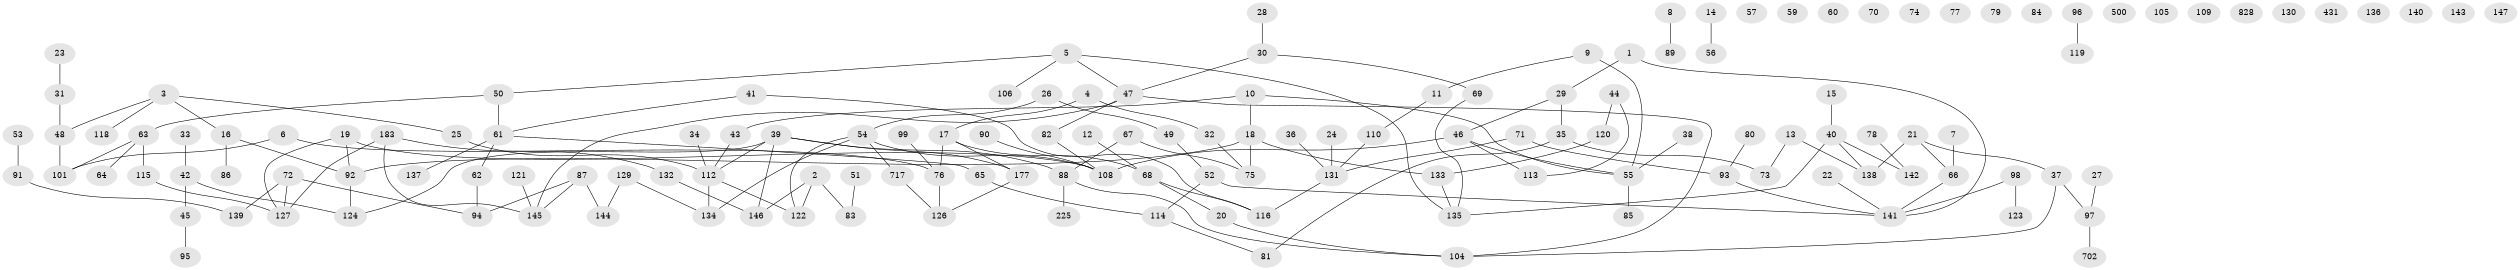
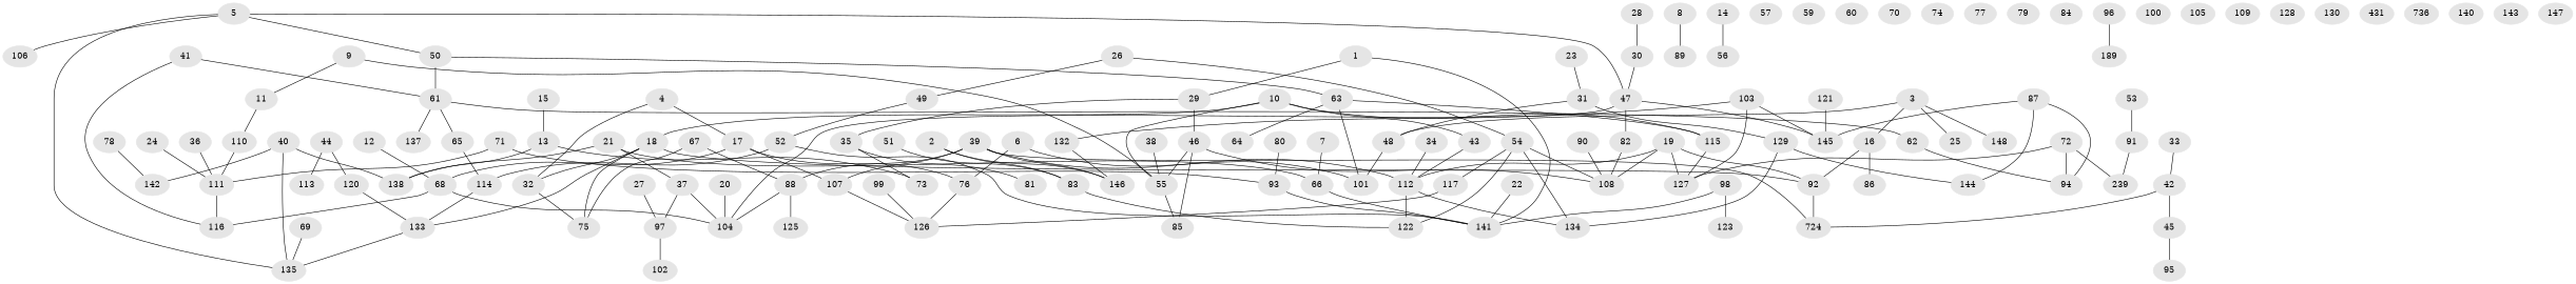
  graph {
    node [color=gray90 style=filled]
    1
    29
    141
    35
    46
    2
    146
    83
    51
    3
    16
    25
    48
-   118
+   118 [label=148]
    86
    92
    112
    101
    4
    17
    32
    76
    68
-   107 [label=177]
+   107
    75
    5
    47
    50
    106
    135
    104
    82
    145
    61
    63
    6
    126
    7
    66
    8
    89
    9
    11
    55
    110
    85
    10
    18
    43
    115
    133
    127
-   111 [label=131]
+   111
    12
    116
    13
    73
    138
    14
    56
    15
    40
    142
-   124
+   124 [label=724]
    19
    108
    20
    21
    37
    97
    22
    23
    31
    129
    24
    122
    134
    26
    49
    54
    52
-   117 [label=717]
+   117
    27
-   102 [label=702]
+   102
    28
    30
    69
    81
    144
    33
    42
    45
    34
    36
    38
    39
    88
-   125 [label=225]
+   125
    41
    62
    65
    137
    95
    44
    113
    120
    114
    64
    53
    91
-   139
+   139 [label=239]
    57
    59
    60
    94
    67
    70
    71
    93
    72
    74
    77
    78
    79
    80
    84
    87
    90
    96
-   119
+   119 [label=189]
    98
    123
    99
-   100 [label=500]
-   103 [label=183]
+   100
+   103
    132
    105
    109
    121
-   128 [label=828]
+   128
    130
    n142 [label=431]
-   136
+   136 [label=736]
    140
    143
    147
    1 -- 29
    1 -- 141
    29 -- 35
    29 -- 46
    35 -- 73
    35 -- 81
    46 -- 55
-   46 -- 113
+   46 -- 85
    46 -- 108
    2 -- 146
    2 -- 83
-   2 -- 122
+   83 -- 122
    51 -- 83
    3 -- 16
    3 -- 25
    3 -- 48
    3 -- 118
    16 -- 86
    16 -- 92
-   25 -- 112
+   19 -- 112
    48 -- 101
    92 -- 124
    112 -- 122
    112 -- 134
    4 -- 17
    4 -- 32
    17 -- 76
    17 -- 68
    17 -- 107
    32 -- 75
    76 -- 126
-   68 -- 20
+   68 -- 104
    68 -- 116
    107 -- 126
    5 -- 47
    5 -- 50
    5 -- 106
    5 -- 135
    47 -- 104
    47 -- 82
    47 -- 145
    50 -- 61
    50 -- 63
    82 -- 108
    61 -- 62
    61 -- 65
    61 -- 137
    63 -- 101
    63 -- 115
    63 -- 64
    6 -- 101
    6 -- 76
    7 -- 66
    66 -- 141
    8 -- 89
    9 -- 11
    9 -- 55
    11 -- 110
    55 -- 85
    110 -- 111
    10 -- 55
    10 -- 18
    10 -- 43
+   10 -- 115
    18 -- 92
+   18 -- 32
    18 -- 75
    18 -- 133
    43 -- 112
    115 -- 127
    133 -- 135
    111 -- 116
    12 -- 68
    13 -- 73
    13 -- 138
    14 -- 56
-   15 -- 40
+   15 -- 13
    40 -- 135
    40 -- 138
    40 -- 142
    19 -- 92
    19 -- 127
    19 -- 108
    20 -- 104
    21 -- 66
    21 -- 138
    21 -- 37
    37 -- 104
    37 -- 97
    97 -- 102
    22 -- 141
    23 -- 31
    31 -- 48
+   31 -- 129
    129 -- 134
    129 -- 144
    24 -- 111
    26 -- 49
    26 -- 54
    49 -- 52
    54 -- 108
    54 -- 122
    54 -- 134
    54 -- 117
    52 -- 141
    52 -- 114
    117 -- 126
    27 -- 97
    28 -- 30
    30 -- 47
-   30 -- 69
    69 -- 135
    33 -- 42
    42 -- 124
    42 -- 45
    45 -- 95
    34 -- 112
    36 -- 111
    38 -- 55
    39 -- 146
    39 -- 112
    39 -- 107
    39 -- 124
    39 -- 88
    88 -- 104
    88 -- 125
    41 -- 61
    41 -- 116
    62 -- 94
    65 -- 114
    44 -- 113
    44 -- 120
    120 -- 133
-   114 -- 81
+   114 -- 133
    53 -- 91
    91 -- 139
    67 -- 75
    67 -- 88
    71 -- 111
    71 -- 93
    93 -- 141
    72 -- 127
    72 -- 139
    72 -- 94
    78 -- 142
    80 -- 93
    87 -- 145
    87 -- 144
    87 -- 94
    90 -- 108
    96 -- 119
    98 -- 141
    98 -- 123
-   99 -- 76
+   99 -- 126
    103 -- 145
    103 -- 127
    103 -- 132
    132 -- 146
    121 -- 145
  }
